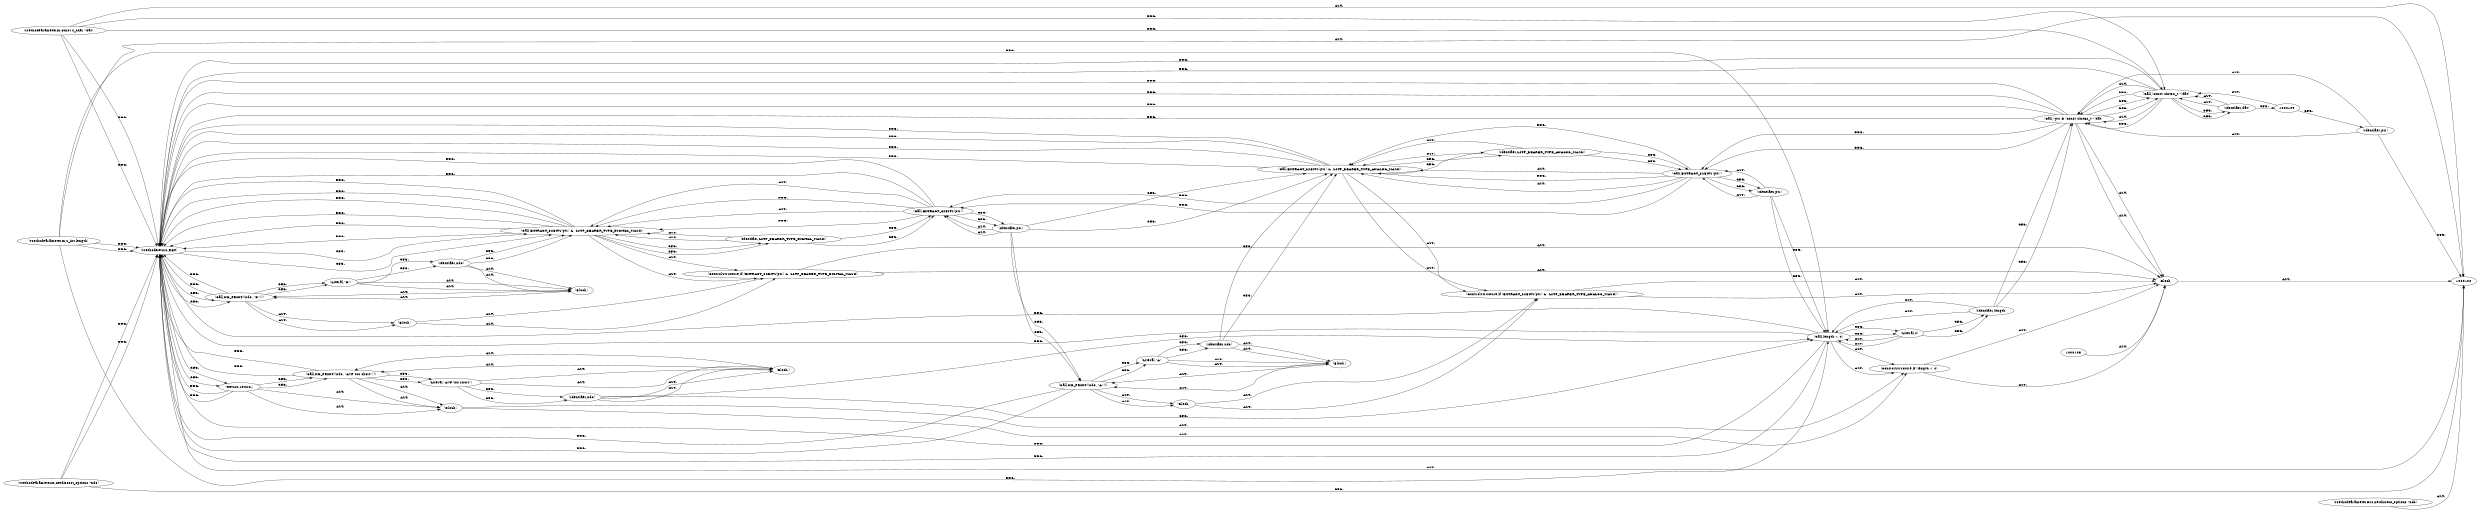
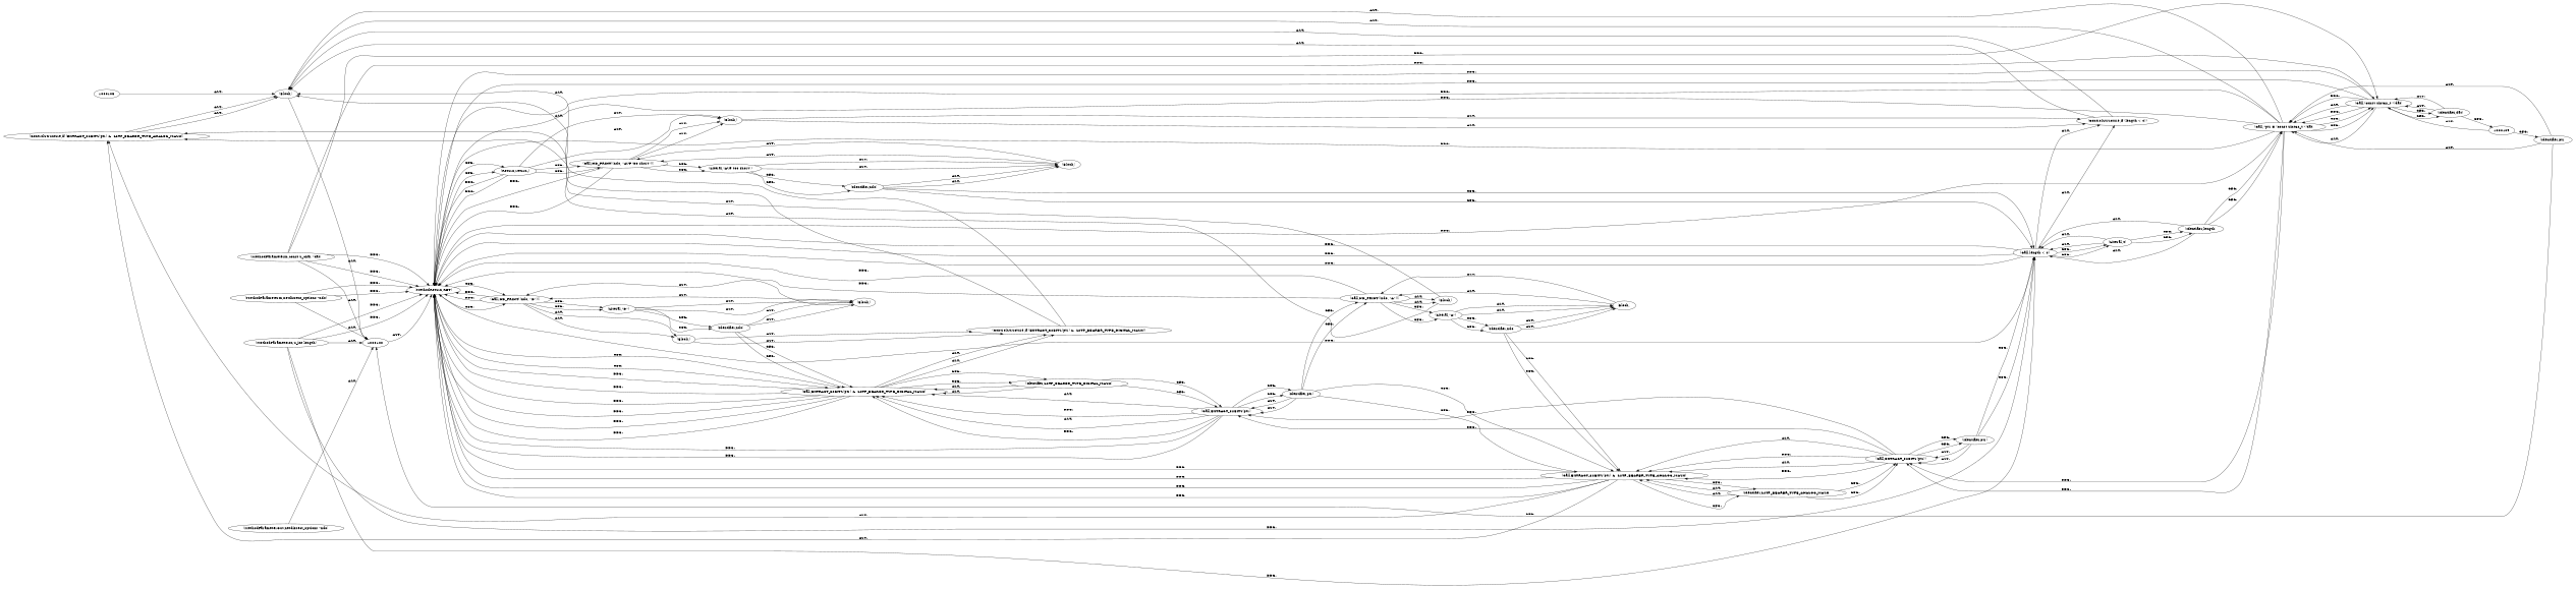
  digraph {
    rankdir=LR
    n1 [label="(ControlStructure,if (EXTRACT_32BITS(ptr) &  L2TP_BEARER_TYPE_ANALOG_MASK))"]
    n2 [label="(Block,)"]
    1000100
    n4 [label="(Identifier,ptr)"]
    n5 [label="(Call,EXTRACT_32BITS(ptr))"]
    n6 [label="(Call,length < 4)"]
    n7 [label="(Call,EXTRACT_32BITS(ptr) &  L2TP_BEARER_TYPE_ANALOG_MASK)"]
    n8 [label="(Call,EXTRACT_32BITS(ptr))"]
    n9 [label="(MethodReturn,RET)"]
    n10 [label="(ControlStructure,if (length < 4))"]
    n11 [label="(Literal,4)"]
    n12 [label="(Identifier,L2TP_BEARER_TYPE_ANALOG_MASK)"]
    n13 [label="(Block,)"]
    n14 [label="(Call,EXTRACT_32BITS(ptr) &  L2TP_BEARER_TYPE_DIGITAL_MASK)"]
    n15 [label="(Call,ND_PRINT((ndo, \"D\")))"]
    n16 [label="(Return,return;)"]
    n17 [label="(Identifier,ptr)"]
    n18 [label="(Block,)"]
    n19 [label="(Call,ND_PRINT((ndo, \"A\")))"]
    n20 [label="(Literal,\"A\")"]
    n21 [label="(Identifier,ndo)"]
    n22 [label="(ControlStructure,if (EXTRACT_32BITS(ptr) &  L2TP_BEARER_TYPE_DIGITAL_MASK))"]
    n23 [label="(Identifier,L2TP_BEARER_TYPE_DIGITAL_MASK)"]
    n24 [label="(Block,)"]
    n25 [label="(Block,)"]
    n26 [label="(Literal,\"D\")"]
    n27 [label="(Identifier,ndo)"]
    n28 [label="(Block,)"]
    n29 [label="(Call,ND_PRINT((ndo, \"AVP too short\")))"]
    n30 [label="(MethodParameterIn,netdissect_options *ndo)"]
    n31 [label="(MethodParameterOut,netdissect_options *ndo)"]
    n32 [label="(MethodParameterIn,const u_char *dat)"]
    n33 [label="(Call,(const uint32_t *)dat)"]
    n34 [label="(Call,*ptr = (const uint32_t *)dat)"]
    n35 [label="(Identifier,dat)"]
    n36 [label="(MethodParameterIn,u_int length)"]
    n37 [label="(Identifier,ptr)"]
    1000109
    n39 [label="(Identifier,length)"]
    n40 [label="(Block,)"]
    n41 [label="(Literal,\"AVP too short\")"]
    n42 [label="(Identifier,ndo)"]
    1000105
    n1 -> n2 [label="AST: "]
    n1 -> n2 [label="AST: "]
    n2 -> 1000100 [label="AST: "]
    n4 -> n5 [label="AST: "]
    n4 -> n5 [label="AST: "]
    n4 -> n6 [label="CFG: "]
    n4 -> n6 [label="CFG: "]
    n5 -> n4 [label="CFG: "]
    n5 -> n4 [label="CFG: "]
    n5 -> n7 [label="AST: "]
    n5 -> n7 [label="DDG: "]
    n5 -> n7 [label="AST: "]
    n5 -> n7 [label="DDG: "]
    n5 -> n8 [label="DDG: "]
    n5 -> n8 [label="DDG: "]
    n6 -> n9 [label="DDG: "]
    n6 -> n9 [label="DDG: "]
    n6 -> n9 [label="DDG: "]
    n6 -> n9 [label="DDG: "]
    n6 -> n10 [label="AST: "]
    n6 -> n10 [label="AST: "]
    n6 -> n11 [label="CFG: "]
    n6 -> n11 [label="CFG: "]
    n7 -> n1 [label="AST: "]
    n7 -> n1 [label="AST: "]
    n7 -> n9 [label="DDG: "]
    n7 -> n9 [label="DDG: "]
    n7 -> n9 [label="DDG: "]
    n7 -> n9 [label="DDG: "]
    n7 -> n12 [label="CFG: "]
    n7 -> n12 [label="CFG: "]
    n8 -> n9 [label="DDG: "]
    n8 -> n9 [label="DDG: "]
    n8 -> n14 [label="AST: "]
    n8 -> n14 [label="DDG: "]
    n8 -> n14 [label="AST: "]
    n8 -> n14 [label="DDG: "]
    n8 -> n17 [label="CFG: "]
    n8 -> n17 [label="CFG: "]
-   n9 -> 1000100 [label="AST: "]
+   1000100 -> n9 [label="AST: "]
    n9 -> n14 [label="CFG: "]
    n9 -> n14 [label="CFG: "]
    n9 -> n15 [label="CFG: "]
    n9 -> n15 [label="CFG: "]
    n9 -> n16 [label="CFG: "]
    n9 -> n16 [label="CFG: "]
    n10 -> n2 [label="AST: "]
    n10 -> n2 [label="AST: "]
    n11 -> n6 [label="AST: "]
    n11 -> n6 [label="AST: "]
    n11 -> n39 [label="CFG: "]
    n11 -> n39 [label="CFG: "]
    n12 -> n5 [label="CFG: "]
    n12 -> n5 [label="CFG: "]
    n12 -> n7 [label="AST: "]
    n12 -> n7 [label="AST: "]
    n13 -> n1 [label="AST: "]
    n13 -> n1 [label="AST: "]
    n14 -> n9 [label="DDG: "]
    n14 -> n9 [label="DDG: "]
    n14 -> n9 [label="DDG: "]
    n14 -> n9 [label="DDG: "]
    n14 -> n9 [label="DDG: "]
    n14 -> n9 [label="DDG: "]
    n14 -> n22 [label="AST: "]
    n14 -> n22 [label="AST: "]
    n14 -> n23 [label="CFG: "]
    n14 -> n23 [label="CFG: "]
    n15 -> n9 [label="DDG: "]
    n15 -> n9 [label="DDG: "]
    n15 -> n24 [label="AST: "]
    n15 -> n24 [label="AST: "]
    n15 -> n26 [label="CFG: "]
    n15 -> n26 [label="CFG: "]
    n16 -> n9 [label="DDG: "]
    n16 -> n9 [label="DDG: "]
    n16 -> n28 [label="AST: "]
    n16 -> n28 [label="AST: "]
    n16 -> n29 [label="CFG: "]
    n16 -> n29 [label="CFG: "]
    n17 -> n7 [label="CFG: "]
    n17 -> n7 [label="CFG: "]
    n17 -> n8 [label="AST: "]
    n17 -> n8 [label="AST: "]
    n17 -> n19 [label="CFG: "]
    n17 -> n19 [label="CFG: "]
    n18 -> n19 [label="AST: "]
    n18 -> n19 [label="AST: "]
    n19 -> n9 [label="DDG: "]
    n19 -> n9 [label="DDG: "]
    n19 -> n13 [label="AST: "]
    n19 -> n13 [label="AST: "]
    n19 -> n20 [label="CFG: "]
    n19 -> n20 [label="CFG: "]
    n20 -> n18 [label="AST: "]
    n20 -> n18 [label="AST: "]
    n20 -> n21 [label="CFG: "]
    n20 -> n21 [label="CFG: "]
    n21 -> n7 [label="CFG: "]
    n21 -> n7 [label="CFG: "]
    n21 -> n18 [label="AST: "]
    n21 -> n18 [label="AST: "]
    n22 -> n2 [label="AST: "]
    n22 -> n2 [label="AST: "]
    n23 -> n8 [label="CFG: "]
    n23 -> n8 [label="CFG: "]
    n23 -> n14 [label="AST: "]
    n23 -> n14 [label="AST: "]
    n24 -> n22 [label="AST: "]
    n24 -> n22 [label="AST: "]
    n25 -> n15 [label="AST: "]
    n25 -> n15 [label="AST: "]
    n26 -> n25 [label="AST: "]
    n26 -> n25 [label="AST: "]
    n26 -> n27 [label="CFG: "]
    n26 -> n27 [label="CFG: "]
    n27 -> n14 [label="CFG: "]
    n27 -> n14 [label="CFG: "]
    n27 -> n25 [label="AST: "]
    n27 -> n25 [label="AST: "]
    n28 -> n10 [label="AST: "]
    n28 -> n10 [label="AST: "]
    n29 -> n9 [label="DDG: "]
    n29 -> n9 [label="DDG: "]
    n29 -> n28 [label="AST: "]
    n29 -> n28 [label="AST: "]
    n29 -> n41 [label="CFG: "]
    n29 -> n41 [label="CFG: "]
-   n30 -> 1000100 [label="CFG: "]
+   n30 -> 1000100 [label="AST: "]
    n30 -> n9 [label="DDG: "]
    n30 -> n9 [label="DDG: "]
    n31 -> 1000100 [label="AST: "]
    n32 -> 1000100 [label="AST: "]
    n32 -> n9 [label="DDG: "]
    n32 -> n9 [label="DDG: "]
    n32 -> n33 [label="DDG: "]
    n32 -> n33 [label="DDG: "]
    n33 -> n9 [label="DDG: "]
    n33 -> n9 [label="DDG: "]
    n33 -> n34 [label="AST: "]
    n33 -> n34 [label="DDG: "]
    n33 -> n34 [label="AST: "]
    n33 -> n34 [label="DDG: "]
    n33 -> n35 [label="CFG: "]
    n33 -> n35 [label="CFG: "]
    n34 -> n2 [label="AST: "]
    n34 -> n2 [label="AST: "]
    n34 -> n5 [label="DDG: "]
    n34 -> n5 [label="DDG: "]
    n34 -> n9 [label="DDG: "]
    n34 -> n9 [label="DDG: "]
    n34 -> n9 [label="DDG: "]
    n34 -> n9 [label="DDG: "]
    n34 -> n33 [label="CFG: "]
    n34 -> n33 [label="CFG: "]
    n35 -> n33 [label="AST: "]
    n35 -> n33 [label="AST: "]
    n35 -> 1000109 [label="CFG: "]
    n36 -> 1000100 [label="AST: "]
    n36 -> n6 [label="DDG: "]
    n36 -> n6 [label="DDG: "]
    n36 -> n9 [label="DDG: "]
    n36 -> n9 [label="DDG: "]
    n37 -> 1000100 [label="CFG: "]
    n37 -> n34 [label="AST: "]
    n37 -> n34 [label="AST: "]
    1000109 -> n33 [label="AST: "]
    1000109 -> n37 [label="CFG: "]
    n39 -> n6 [label="AST: "]
    n39 -> n6 [label="AST: "]
    n39 -> n34 [label="CFG: "]
    n39 -> n34 [label="CFG: "]
    n40 -> n29 [label="AST: "]
    n40 -> n29 [label="AST: "]
    n41 -> n40 [label="AST: "]
    n41 -> n40 [label="AST: "]
    n41 -> n42 [label="CFG: "]
    n41 -> n42 [label="CFG: "]
    n42 -> n6 [label="CFG: "]
    n42 -> n6 [label="CFG: "]
    n42 -> n40 [label="AST: "]
    n42 -> n40 [label="AST: "]
    1000105 -> n2 [label="AST: "]
  }
